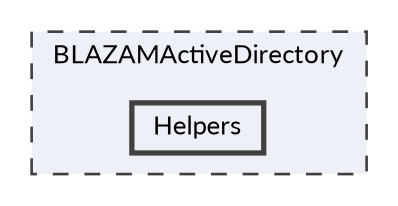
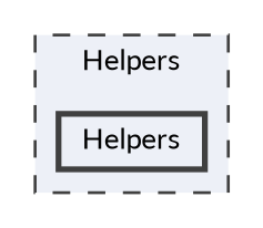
  digraph {
    compound=true
    fontname=Lato
    n1 [color=grey25 fillcolor="#edf0f7" fontname=Lato fontsize=10 height=0.2 label=Helpers shape=box style="filled,bold" width=0.4]
    subgraph cluster_1 {
      bgcolor="#edf0f7"
      fontsize=10
-     label=BLAZAMActiveDirectory
+     label=Helpers
      pencolor=grey25
      style="filled,dashed"
      n1
    }
  }
